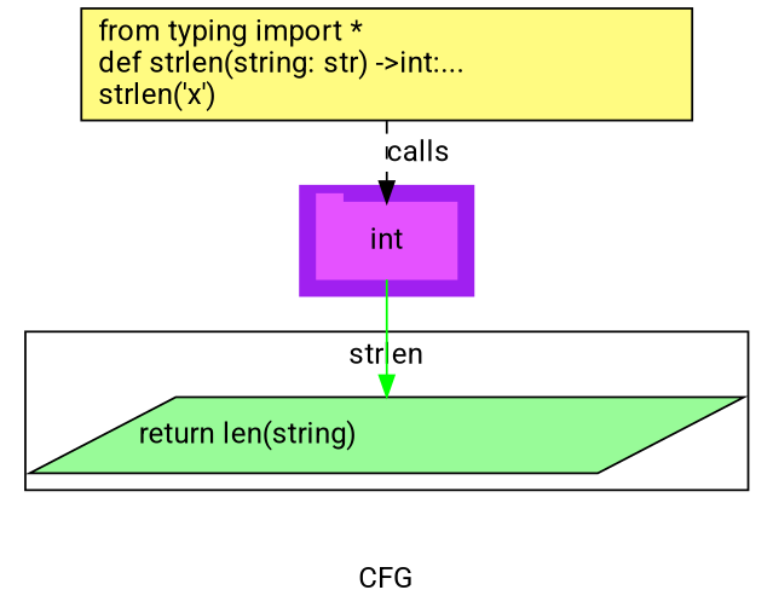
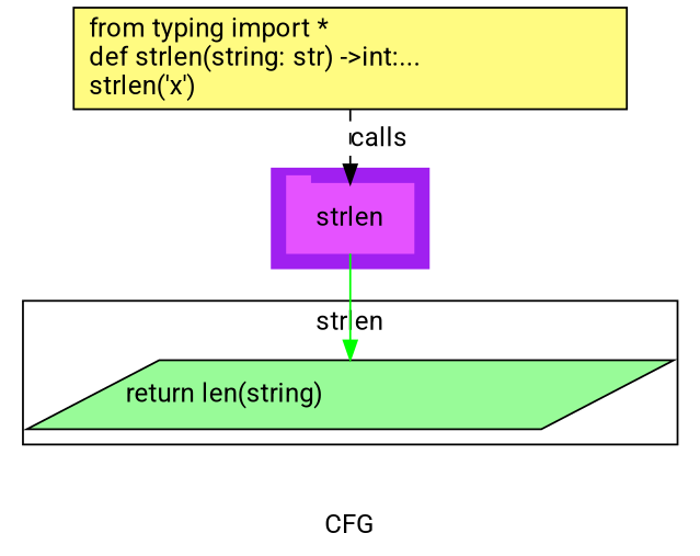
  digraph {
    compound=True
    fontname=Roboto
    label=CFG
    pack=False
    rankdir=TB
    ranksep=0.02
    node [fontname=Roboto style="filled,solid"]
    edge [fontname=Roboto]
-   n1 [color="#E552FF" height=0.5 label=int linenum="[7]" shape=tab style=filled width=0.91667]
+   n1 [color="#E552FF" height=0.5 label=strlen linenum="[7]" shape=tab style=filled width=0.91667]
    n2 [fillcolor="#98fb98" height=0.5 label="return len(string)\l" linenum="[5]" shape=parallelogram width=4.3676]
    n3 [fillcolor="#FFFB81" height=0.73611 label="from typing import *\ldef strlen(string: str) ->int:...\lstrlen('x')\l" linenum="[1]" shape=rectangle width=4.0139]
    subgraph cluster_1 {
      color=purple
      compound=true
      label=""
      shape=tab
      style=filled
      n1
    }
    subgraph cluster_2 {
      label=strlen
      n2
    }
    n1 -> n2 [color=green]
    n3 -> n1 [label=calls style=dashed]
  }
